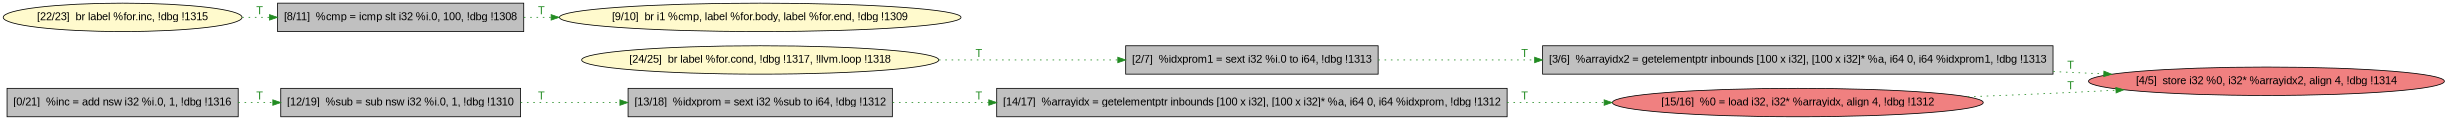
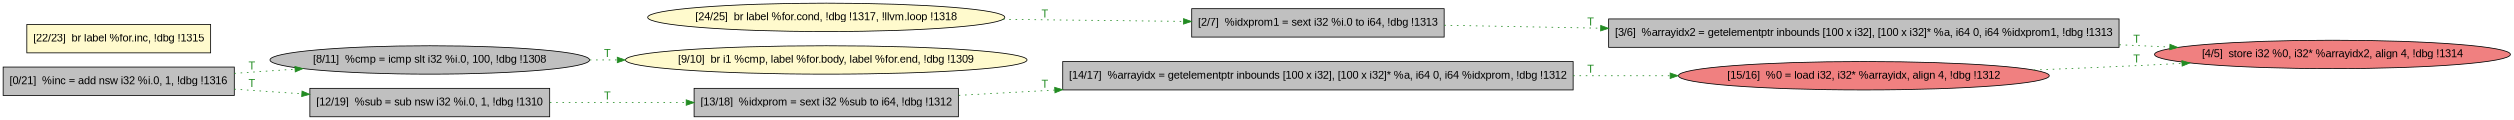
  digraph {
    fontname="Liberation Sans"
    rankdir=LR
    node [fillcolor=grey fontname="Liberation Sans" shape=rectangle style=filled]
    edge [color=forestgreen fontcolor=forestgreen fontname="Liberation Sans" style=dotted]
    n1 [fillcolor=lightcoral label="[15/16]  %0 = load i32, i32* %arrayidx, align 4, !dbg !1312" shape=ellipse]
    n2 [fillcolor=lightcoral label="[4/5]  store i32 %0, i32* %arrayidx2, align 4, !dbg !1314" shape=ellipse]
    n3 [label="[2/7]  %idxprom1 = sext i32 %i.0 to i64, !dbg !1313"]
    n4 [label="[3/6]  %arrayidx2 = getelementptr inbounds [100 x i32], [100 x i32]* %a, i64 0, i64 %idxprom1, !dbg !1313"]
    n5 [fillcolor=lemonchiffon label="[24/25]  br label %for.cond, !dbg !1317, !llvm.loop !1318" shape=ellipse]
    n6 [label="[14/17]  %arrayidx = getelementptr inbounds [100 x i32], [100 x i32]* %a, i64 0, i64 %idxprom, !dbg !1312"]
    n7 [fillcolor=lemonchiffon label="[9/10]  br i1 %cmp, label %for.body, label %for.end, !dbg !1309" shape=ellipse]
    n8 [label="[13/18]  %idxprom = sext i32 %sub to i64, !dbg !1312"]
    n9 [label="[0/21]  %inc = add nsw i32 %i.0, 1, !dbg !1316"]
-   n10 [label="[8/11]  %cmp = icmp slt i32 %i.0, 100, !dbg !1308"]
+   n10 [label="[8/11]  %cmp = icmp slt i32 %i.0, 100, !dbg !1308" shape=ellipse]
    n11 [label="[12/19]  %sub = sub nsw i32 %i.0, 1, !dbg !1310"]
-   n12 [fillcolor=lemonchiffon label="[22/23]  br label %for.inc, !dbg !1315" shape=ellipse]
+   n12 [fillcolor=lemonchiffon label="[22/23]  br label %for.inc, !dbg !1315" shape=box]
    n1 -> n2 [label=T]
    n3 -> n4 [label=T]
    n4 -> n2 [label=T]
    n5 -> n3 [label=T]
    n6 -> n1 [label=T]
    n8 -> n6 [label=T]
-   n12 -> n10 [label=T]
+   n9 -> n10 [label=T]
    n9 -> n11 [label=T]
    n10 -> n7 [label=T]
    n11 -> n8 [label=T]
  }
